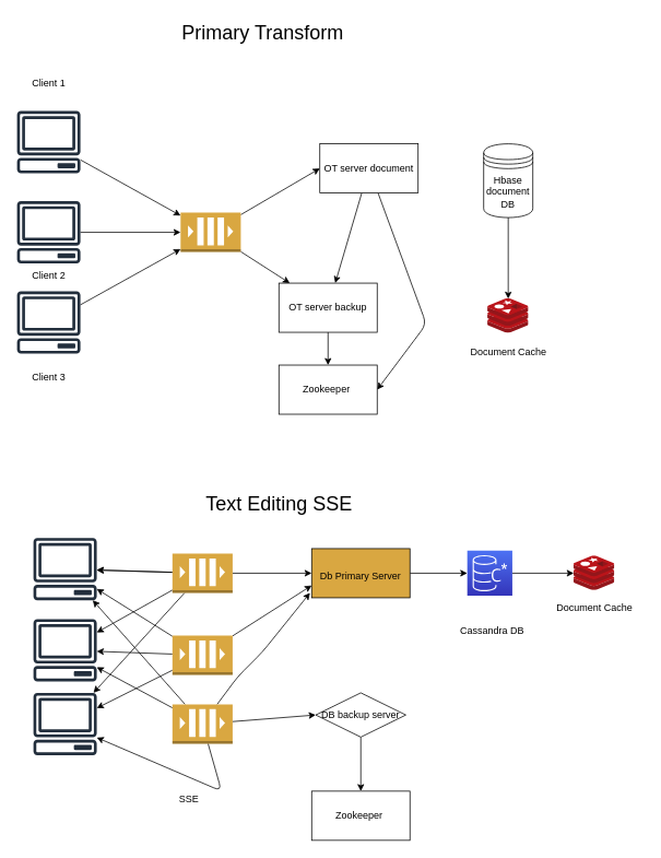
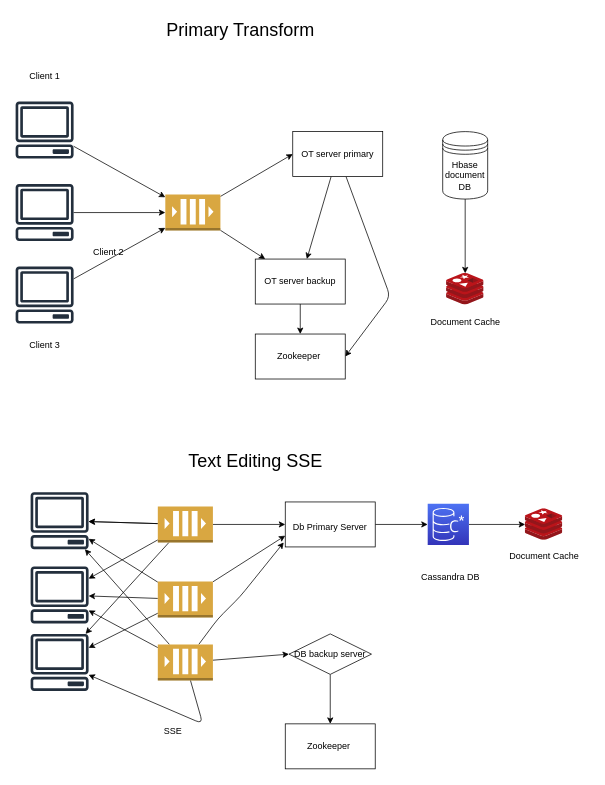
  <mxCell id="0" />
  <mxCell id="1" parent="0" />
  <mxCell id="2" style="edgeStyle=none;html=1;" edge="1" parent="1" source="3" target="13"><mxGeometry relative="1" as="geometry" /></mxCell>
  <mxCell id="3" value="" style="sketch=0;outlineConnect=0;fontColor=#232F3E;gradientColor=none;fillColor=#232F3D;strokeColor=none;dashed=0;verticalLabelPosition=bottom;verticalAlign=top;align=center;html=1;fontSize=12;fontStyle=0;aspect=fixed;pointerEvents=1;shape=mxgraph.aws4.client;" vertex="1" parent="1"><mxGeometry x="20" y="135" width="78" height="76" as="geometry" /></mxCell>
  <mxCell id="4" style="edgeStyle=none;html=1;entryX=0;entryY=0.5;entryDx=0;entryDy=0;entryPerimeter=0;" edge="1" parent="1" source="5" target="13"><mxGeometry relative="1" as="geometry" /></mxCell>
  <mxCell id="5" value="" style="sketch=0;outlineConnect=0;fontColor=#232F3E;gradientColor=none;fillColor=#232F3D;strokeColor=none;dashed=0;verticalLabelPosition=bottom;verticalAlign=top;align=center;html=1;fontSize=12;fontStyle=0;aspect=fixed;pointerEvents=1;shape=mxgraph.aws4.client;" vertex="1" parent="1"><mxGeometry x="20" y="245" width="78" height="76" as="geometry" /></mxCell>
  <mxCell id="6" style="edgeStyle=none;html=1;" edge="1" parent="1" source="7" target="13"><mxGeometry relative="1" as="geometry" /></mxCell>
  <mxCell id="7" value="" style="sketch=0;outlineConnect=0;fontColor=#232F3E;gradientColor=none;fillColor=#232F3D;strokeColor=none;dashed=0;verticalLabelPosition=bottom;verticalAlign=top;align=center;html=1;fontSize=12;fontStyle=0;aspect=fixed;pointerEvents=1;shape=mxgraph.aws4.client;" vertex="1" parent="1"><mxGeometry x="20" y="355" width="78" height="76" as="geometry" /></mxCell>
  <mxCell id="8" value="Client 1" style="text;html=1;align=center;verticalAlign=middle;resizable=0;points=[];autosize=1;strokeColor=none;fillColor=none;" vertex="1" parent="1"><mxGeometry x="29" y="86" width="60" height="30" as="geometry" /></mxCell>
- <mxCell id="9" value="Client 2" style="text;html=1;align=center;verticalAlign=middle;resizable=0;points=[];autosize=1;strokeColor=none;fillColor=none;" vertex="1" parent="1"><mxGeometry x="29" y="321" width="60" height="30" as="geometry" /></mxCell>
+ <mxCell id="9" value="Client 2" style="text;html=1;align=center;verticalAlign=middle;resizable=0;points=[];autosize=1;strokeColor=none;fillColor=none;" vertex="1" parent="1"><mxGeometry x="114" y="321" width="60" height="30" as="geometry" /></mxCell>
  <mxCell id="10" value="Client 3" style="text;html=1;align=center;verticalAlign=middle;resizable=0;points=[];autosize=1;strokeColor=none;fillColor=none;" vertex="1" parent="1"><mxGeometry x="29" y="445" width="60" height="30" as="geometry" /></mxCell>
  <mxCell id="11" style="edgeStyle=none;html=1;" edge="1" parent="1" source="13"><mxGeometry relative="1" as="geometry"><mxPoint x="390" y="205" as="targetPoint" /></mxGeometry></mxCell>
  <mxCell id="12" style="edgeStyle=none;html=1;" edge="1" parent="1" source="13" target="15"><mxGeometry relative="1" as="geometry"><mxPoint x="400" y="375" as="targetPoint" /></mxGeometry></mxCell>
  <mxCell id="13" value="" style="outlineConnect=0;dashed=0;verticalLabelPosition=bottom;verticalAlign=top;align=center;html=1;shape=mxgraph.aws3.queue;fillColor=#D9A741;gradientColor=none;" vertex="1" parent="1"><mxGeometry x="220" y="259" width="73.5" height="48" as="geometry" /></mxCell>
  <mxCell id="14" style="edgeStyle=none;html=1;" edge="1" parent="1" source="15" target="21"><mxGeometry relative="1" as="geometry"><mxPoint x="400" y="475" as="targetPoint" /></mxGeometry></mxCell>
  <mxCell id="15" value="OT server backup" style="rounded=0;whiteSpace=wrap;html=1;" vertex="1" parent="1"><mxGeometry x="340" y="345" width="120" height="60" as="geometry" /></mxCell>
  <mxCell id="16" style="edgeStyle=none;html=1;" edge="1" parent="1" source="18" target="15"><mxGeometry relative="1" as="geometry"><mxPoint x="620" y="205" as="targetPoint" /></mxGeometry></mxCell>
  <mxCell id="17" style="edgeStyle=none;html=1;entryX=1;entryY=0.5;entryDx=0;entryDy=0;" edge="1" parent="1" source="18" target="21"><mxGeometry relative="1" as="geometry"><Array as="points"><mxPoint x="520" y="395" /></Array></mxGeometry></mxCell>
- <mxCell id="18" value="OT server document" style="rounded=0;whiteSpace=wrap;html=1;" vertex="1" parent="1"><mxGeometry x="390" y="175" width="120" height="60" as="geometry" /></mxCell>
+ <mxCell id="18" value="OT server primary" style="rounded=0;whiteSpace=wrap;html=1;" vertex="1" parent="1"><mxGeometry x="390" y="175" width="120" height="60" as="geometry" /></mxCell>
  <mxCell id="19" style="edgeStyle=none;html=1;" edge="1" parent="1" source="20" target="22"><mxGeometry relative="1" as="geometry"><mxPoint x="620" y="385" as="targetPoint" /></mxGeometry></mxCell>
  <mxCell id="20" value="Hbase document DB" style="shape=datastore;whiteSpace=wrap;html=1;" vertex="1" parent="1"><mxGeometry x="590" y="175" width="60" height="90" as="geometry" /></mxCell>
  <mxCell id="21" value="Zookeeper&amp;nbsp;" style="rounded=0;whiteSpace=wrap;html=1;" vertex="1" parent="1"><mxGeometry x="340" y="445" width="120" height="60" as="geometry" /></mxCell>
  <mxCell id="22" value="" style="image;sketch=0;aspect=fixed;html=1;points=[];align=center;fontSize=12;image=img/lib/mscae/Cache_Redis_Product.svg;" vertex="1" parent="1"><mxGeometry x="595" y="364" width="50" height="42" as="geometry" /></mxCell>
  <mxCell id="23" value="Document Cache" style="text;html=1;align=center;verticalAlign=middle;resizable=0;points=[];autosize=1;strokeColor=none;fillColor=none;" vertex="1" parent="1"><mxGeometry x="560" y="415" width="120" height="30" as="geometry" /></mxCell>
  <mxCell id="24" value="&lt;font style=&quot;font-size: 24px;&quot;&gt;Primary Transform&lt;/font&gt;" style="text;html=1;align=center;verticalAlign=middle;resizable=0;points=[];autosize=1;strokeColor=none;fillColor=none;" vertex="1" parent="1"><mxGeometry x="190" y="20" width="260" height="40" as="geometry" /></mxCell>
  <mxCell id="25" value="&lt;font style=&quot;font-size: 24px;&quot;&gt;Text Editing SSE&lt;/font&gt;" style="text;html=1;align=center;verticalAlign=middle;resizable=0;points=[];autosize=1;strokeColor=none;fillColor=none;" vertex="1" parent="1"><mxGeometry x="230" y="595" width="220" height="40" as="geometry" /></mxCell>
  <mxCell id="26" value="" style="sketch=0;outlineConnect=0;fontColor=#232F3E;gradientColor=none;fillColor=#232F3D;strokeColor=none;dashed=0;verticalLabelPosition=bottom;verticalAlign=top;align=center;html=1;fontSize=12;fontStyle=0;aspect=fixed;pointerEvents=1;shape=mxgraph.aws4.client;" vertex="1" parent="1"><mxGeometry x="40" y="656" width="78" height="76" as="geometry" /></mxCell>
  <mxCell id="27" value="" style="sketch=0;outlineConnect=0;fontColor=#232F3E;gradientColor=none;fillColor=#232F3D;strokeColor=none;dashed=0;verticalLabelPosition=bottom;verticalAlign=top;align=center;html=1;fontSize=12;fontStyle=0;aspect=fixed;pointerEvents=1;shape=mxgraph.aws4.client;" vertex="1" parent="1"><mxGeometry x="40" y="755" width="78" height="76" as="geometry" /></mxCell>
  <mxCell id="28" value="" style="sketch=0;outlineConnect=0;fontColor=#232F3E;gradientColor=none;fillColor=#232F3D;strokeColor=none;dashed=0;verticalLabelPosition=bottom;verticalAlign=top;align=center;html=1;fontSize=12;fontStyle=0;aspect=fixed;pointerEvents=1;shape=mxgraph.aws4.client;" vertex="1" parent="1"><mxGeometry x="40" y="845" width="78" height="76" as="geometry" /></mxCell>
  <mxCell id="29" style="edgeStyle=none;html=1;fontSize=24;" edge="1" parent="1" source="34" target="47"><mxGeometry relative="1" as="geometry"><mxPoint x="390" y="695" as="targetPoint" /></mxGeometry></mxCell>
  <mxCell id="30" style="edgeStyle=none;html=1;fontSize=12;" edge="1" parent="1" source="34" target="26"><mxGeometry relative="1" as="geometry"><mxPoint x="160" y="665" as="targetPoint" /></mxGeometry></mxCell>
  <mxCell id="31" value="" style="edgeStyle=none;html=1;fontSize=12;" edge="1" parent="1" source="34" target="26"><mxGeometry relative="1" as="geometry" /></mxCell>
  <mxCell id="32" style="edgeStyle=none;html=1;fontSize=12;" edge="1" parent="1" source="34" target="27"><mxGeometry relative="1" as="geometry" /></mxCell>
  <mxCell id="33" style="edgeStyle=none;html=1;fontSize=12;" edge="1" parent="1" source="34" target="28"><mxGeometry relative="1" as="geometry" /></mxCell>
  <mxCell id="34" value="" style="outlineConnect=0;dashed=0;verticalLabelPosition=bottom;verticalAlign=top;align=center;html=1;shape=mxgraph.aws3.queue;fillColor=#D9A741;gradientColor=none;fontSize=24;" vertex="1" parent="1"><mxGeometry x="210" y="675" width="73.5" height="48" as="geometry" /></mxCell>
  <mxCell id="35" style="edgeStyle=none;html=1;entryX=0;entryY=0.75;entryDx=0;entryDy=0;fontSize=12;" edge="1" parent="1" source="39" target="47"><mxGeometry relative="1" as="geometry" /></mxCell>
  <mxCell id="36" style="edgeStyle=none;html=1;fontSize=12;" edge="1" parent="1" source="39" target="26"><mxGeometry relative="1" as="geometry" /></mxCell>
  <mxCell id="37" style="edgeStyle=none;html=1;fontSize=12;" edge="1" parent="1" source="39" target="27"><mxGeometry relative="1" as="geometry" /></mxCell>
  <mxCell id="38" style="edgeStyle=none;html=1;fontSize=12;" edge="1" parent="1" source="39" target="28"><mxGeometry relative="1" as="geometry" /></mxCell>
  <mxCell id="39" value="" style="outlineConnect=0;dashed=0;verticalLabelPosition=bottom;verticalAlign=top;align=center;html=1;shape=mxgraph.aws3.queue;fillColor=#D9A741;gradientColor=none;fontSize=24;" vertex="1" parent="1"><mxGeometry x="210" y="775" width="73.5" height="48" as="geometry" /></mxCell>
  <mxCell id="40" style="edgeStyle=none;html=1;entryX=-0.017;entryY=0.9;entryDx=0;entryDy=0;entryPerimeter=0;fontSize=12;" edge="1" parent="1" source="45" target="47"><mxGeometry relative="1" as="geometry"><Array as="points"><mxPoint x="290" y="825" /><mxPoint x="320" y="795" /></Array></mxGeometry></mxCell>
  <mxCell id="41" style="edgeStyle=none;html=1;entryX=0;entryY=0.5;entryDx=0;entryDy=0;fontSize=12;" edge="1" parent="1" source="45" target="49"><mxGeometry relative="1" as="geometry" /></mxCell>
  <mxCell id="42" style="edgeStyle=none;html=1;fontSize=12;" edge="1" parent="1" source="45" target="28"><mxGeometry relative="1" as="geometry"><Array as="points"><mxPoint x="270" y="965" /></Array></mxGeometry></mxCell>
  <mxCell id="43" style="edgeStyle=none;html=1;fontSize=12;" edge="1" parent="1" source="45" target="27"><mxGeometry relative="1" as="geometry" /></mxCell>
  <mxCell id="44" style="edgeStyle=none;html=1;fontSize=12;" edge="1" parent="1" source="45" target="26"><mxGeometry relative="1" as="geometry" /></mxCell>
  <mxCell id="45" value="" style="outlineConnect=0;dashed=0;verticalLabelPosition=bottom;verticalAlign=top;align=center;html=1;shape=mxgraph.aws3.queue;fillColor=#D9A741;gradientColor=none;fontSize=24;" vertex="1" parent="1"><mxGeometry x="210" y="859" width="73.5" height="48" as="geometry" /></mxCell>
  <mxCell id="46" style="edgeStyle=none;html=1;fontSize=12;" edge="1" parent="1" source="47" target="52"><mxGeometry relative="1" as="geometry"><mxPoint x="580" y="699" as="targetPoint" /></mxGeometry></mxCell>
- <mxCell id="47" value="&lt;font style=&quot;font-size: 12px;&quot;&gt;Db Primary Server&lt;/font&gt;" style="rounded=0;whiteSpace=wrap;html=1;fontSize=24;fillColor=#d9a741;" vertex="1" parent="1"><mxGeometry x="380" y="669" width="120" height="60" as="geometry" /></mxCell>
+ <mxCell id="47" value="&lt;font style=&quot;font-size: 12px;&quot;&gt;Db Primary Server&lt;/font&gt;" style="rounded=0;whiteSpace=wrap;html=1;fontSize=24;" vertex="1" parent="1"><mxGeometry x="380" y="669" width="120" height="60" as="geometry" /></mxCell>
  <mxCell id="48" style="edgeStyle=none;html=1;fontSize=12;" edge="1" parent="1" source="49"><mxGeometry relative="1" as="geometry"><mxPoint x="440" y="965" as="targetPoint" /></mxGeometry></mxCell>
  <mxCell id="49" value="DB backup server" style="rhombus;whiteSpace=wrap;html=1;fontSize=12;" vertex="1" parent="1"><mxGeometry x="385" y="845" width="110" height="54" as="geometry" /></mxCell>
  <mxCell id="50" value="SSE" style="text;html=1;align=center;verticalAlign=middle;resizable=0;points=[];autosize=1;strokeColor=none;fillColor=none;fontSize=12;" vertex="1" parent="1"><mxGeometry x="205" y="960" width="50" height="30" as="geometry" /></mxCell>
  <mxCell id="51" style="edgeStyle=none;html=1;fontSize=12;" edge="1" parent="1" source="52" target="54"><mxGeometry relative="1" as="geometry"><mxPoint x="680" y="699" as="targetPoint" /></mxGeometry></mxCell>
  <mxCell id="52" value="" style="sketch=0;points=[[0,0,0],[0.25,0,0],[0.5,0,0],[0.75,0,0],[1,0,0],[0,1,0],[0.25,1,0],[0.5,1,0],[0.75,1,0],[1,1,0],[0,0.25,0],[0,0.5,0],[0,0.75,0],[1,0.25,0],[1,0.5,0],[1,0.75,0]];outlineConnect=0;fontColor=#232F3E;gradientColor=#4D72F3;gradientDirection=north;fillColor=#3334B9;strokeColor=#ffffff;dashed=0;verticalLabelPosition=bottom;verticalAlign=top;align=center;html=1;fontSize=12;fontStyle=0;aspect=fixed;shape=mxgraph.aws4.resourceIcon;resIcon=mxgraph.aws4.managed_apache_cassandra_service;" vertex="1" parent="1"><mxGeometry x="570" y="671.5" width="55" height="55" as="geometry" /></mxCell>
  <mxCell id="53" value="Cassandra DB" style="text;html=1;align=center;verticalAlign=middle;resizable=0;points=[];autosize=1;strokeColor=none;fillColor=none;fontSize=12;" vertex="1" parent="1"><mxGeometry x="550" y="755" width="100" height="30" as="geometry" /></mxCell>
  <mxCell id="54" value="" style="image;sketch=0;aspect=fixed;html=1;points=[];align=center;fontSize=12;image=img/lib/mscae/Cache_Redis_Product.svg;" vertex="1" parent="1"><mxGeometry x="700" y="678" width="50" height="42" as="geometry" /></mxCell>
  <mxCell id="55" value="Document Cache" style="text;html=1;align=center;verticalAlign=middle;resizable=0;points=[];autosize=1;strokeColor=none;fillColor=none;fontSize=12;" vertex="1" parent="1"><mxGeometry x="665" y="726.5" width="120" height="30" as="geometry" /></mxCell>
  <mxCell id="56" value="Zookeeper&amp;nbsp;" style="rounded=0;whiteSpace=wrap;html=1;" vertex="1" parent="1"><mxGeometry x="380" y="965" width="120" height="60" as="geometry" /></mxCell>
